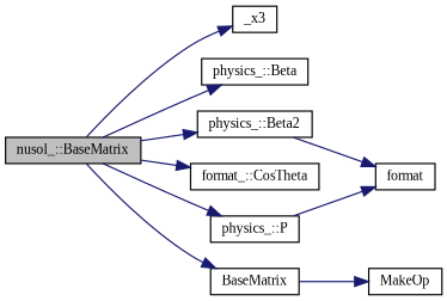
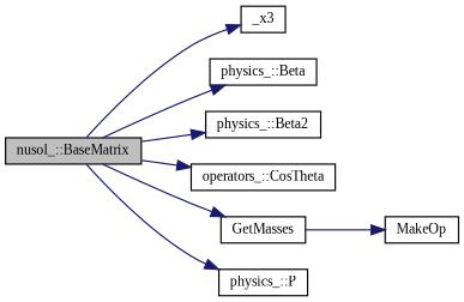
  digraph {
    fontname="Liberation Serif"
    rankdir=LR
    node [color=black fillcolor=white fontname="Liberation Serif" fontsize=10 shape=record style=filled]
    edge [color=midnightblue fontname="Liberation Serif" fontsize=10 labelfontname=Helvetica labelfontsize=10 style=solid]
    n1 [fillcolor=grey75 fontcolor=black height=0.2 label="nusol_::BaseMatrix" width=0.4]
    n2 [height=0.2 label=_x3 width=0.4]
    n3 [height=0.2 label="physics_::Beta" width=0.4]
    n4 [height=0.2 label="physics_::Beta2" width=0.4]
-   n5 [height=0.2 label="format_::CosTheta" width=0.4]
-   n6 [height=0.2 label=BaseMatrix width=0.4]
+   n5 [height=0.2 label="operators_::CosTheta" width=0.4]
+   n6 [height=0.2 label=GetMasses width=0.4]
    n7 [height=0.2 label="physics_::P" width=0.4]
-   n8 [height=0.2 label=format width=0.4]
    n9 [height=0.2 label=MakeOp width=0.4]
    n1 -> n2
    n1 -> n3
    n1 -> n4
    n1 -> n5
    n1 -> n6
    n1 -> n7
-   n4 -> n8
    n6 -> n9
-   n7 -> n8
  }
